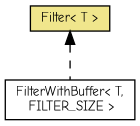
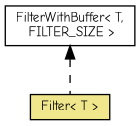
  digraph {
    fontname="Comic Neue"
    node [color=black fontname="Comic Neue" fontsize=10 shape=record style=filled]
    n1 [fillcolor=white fontcolor=black height=0.2 label="FilterWithBuffer\< T,\l FILTER_SIZE \>" width=0.4]
    n2 [fillcolor=khaki height=0.2 label="Filter\< T \>" width=0.4]
-   n2 -> n1 [color=black dir=back fontname="Comic Neue" fontsize=10 labelfontname=Helvetica labelfontsize=10 style=dashed]
+   n1 -> n2 [color=black dir=back fontname="Comic Neue" fontsize=10 labelfontname=Helvetica labelfontsize=10 style=dashed]
  }
